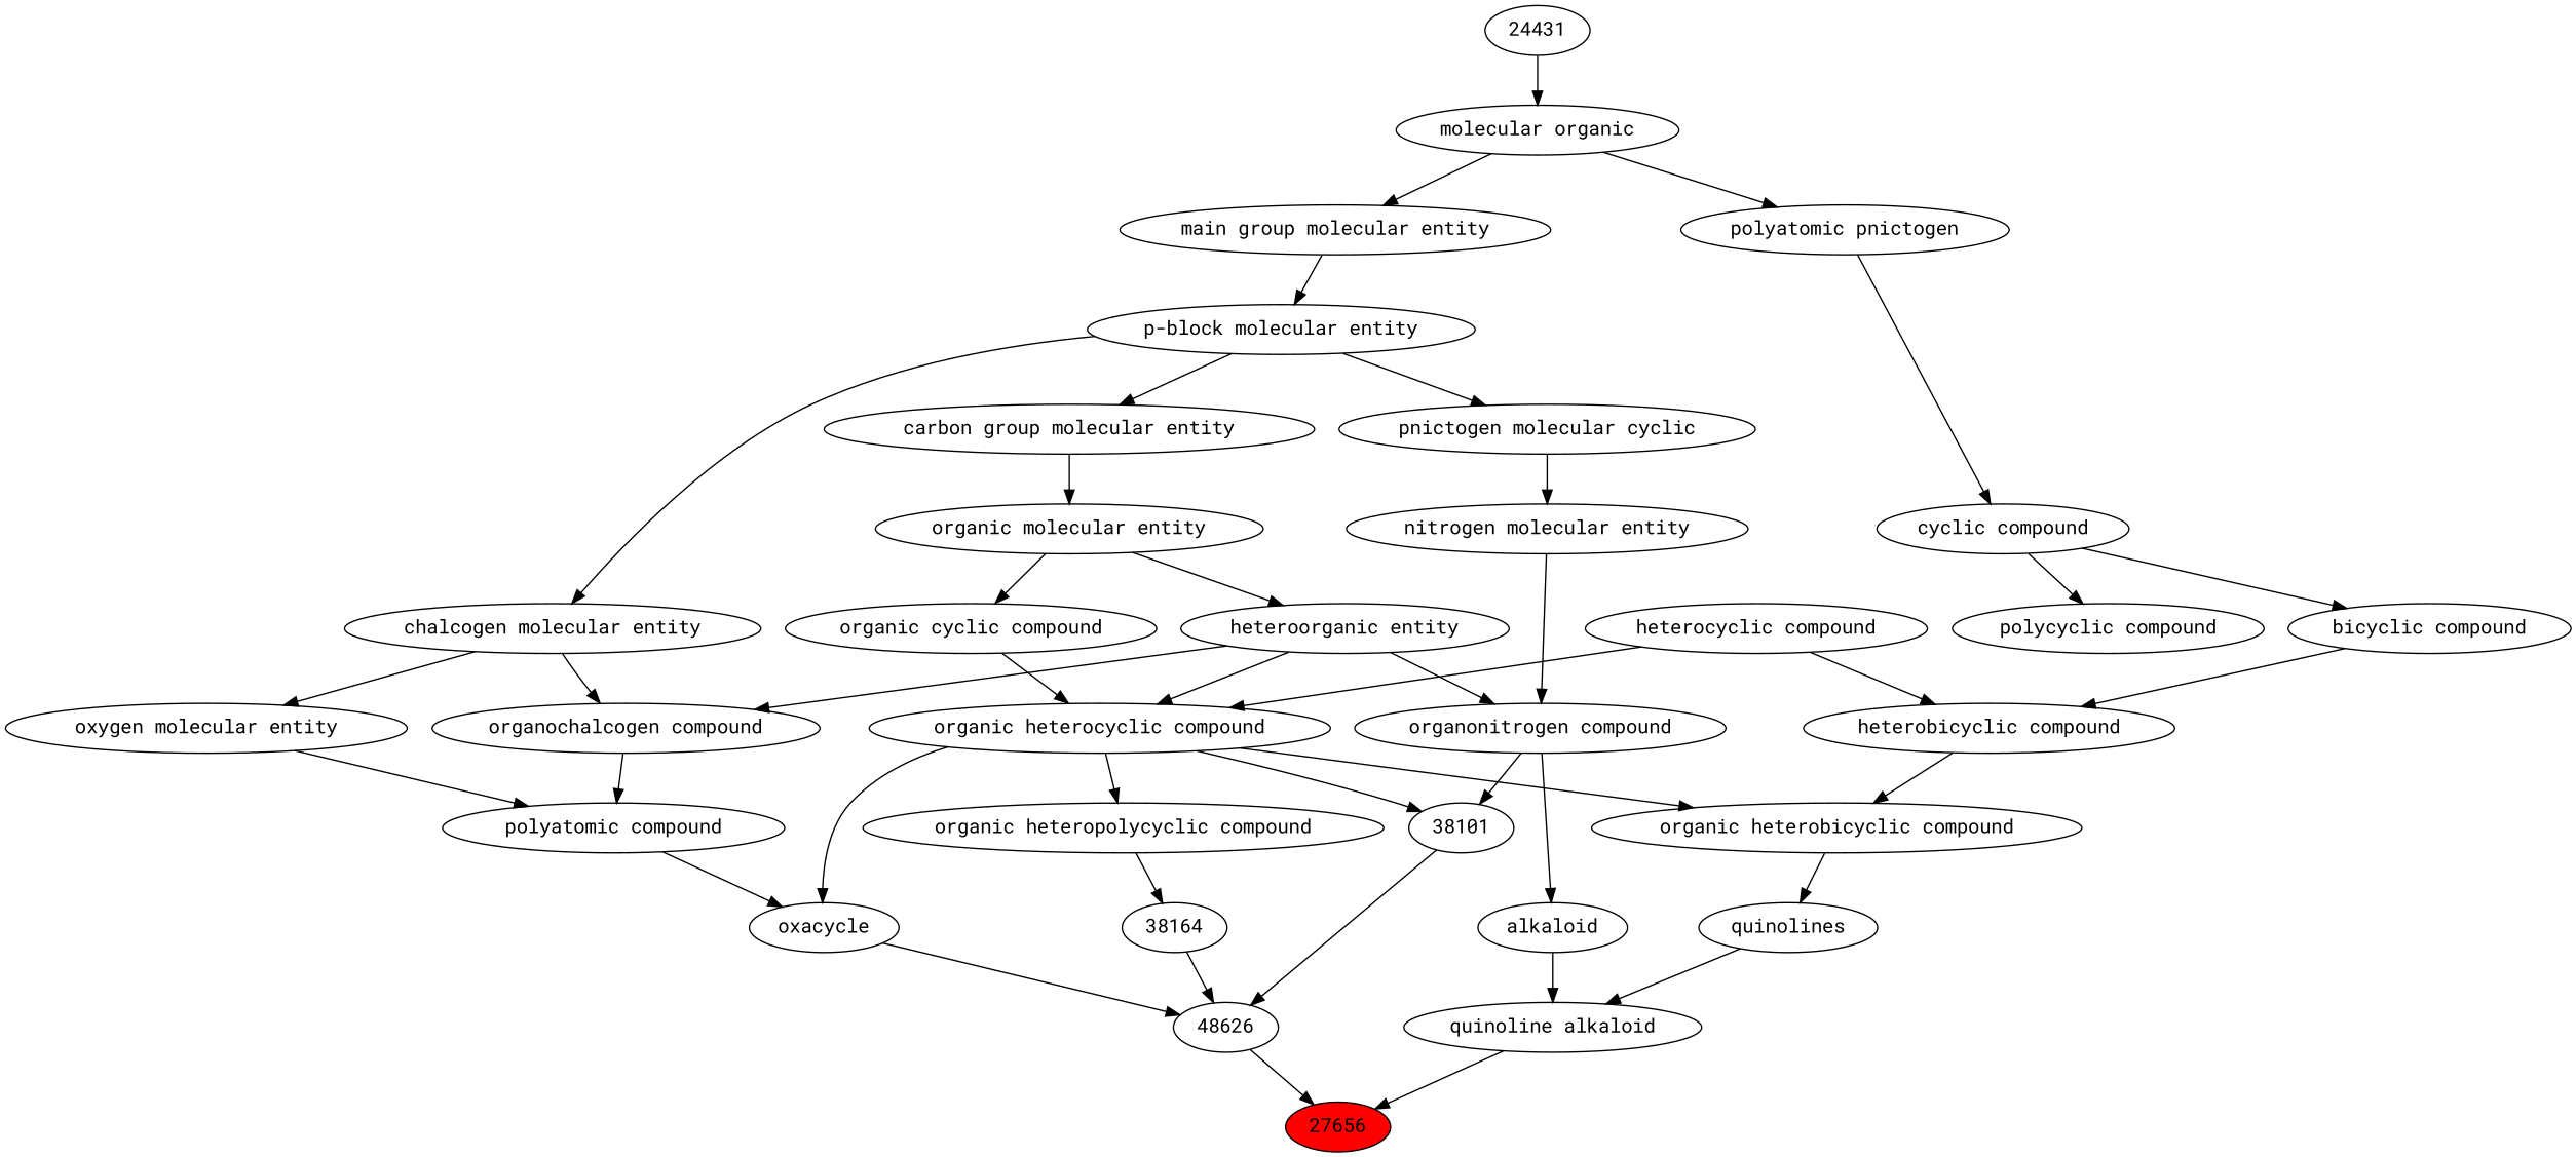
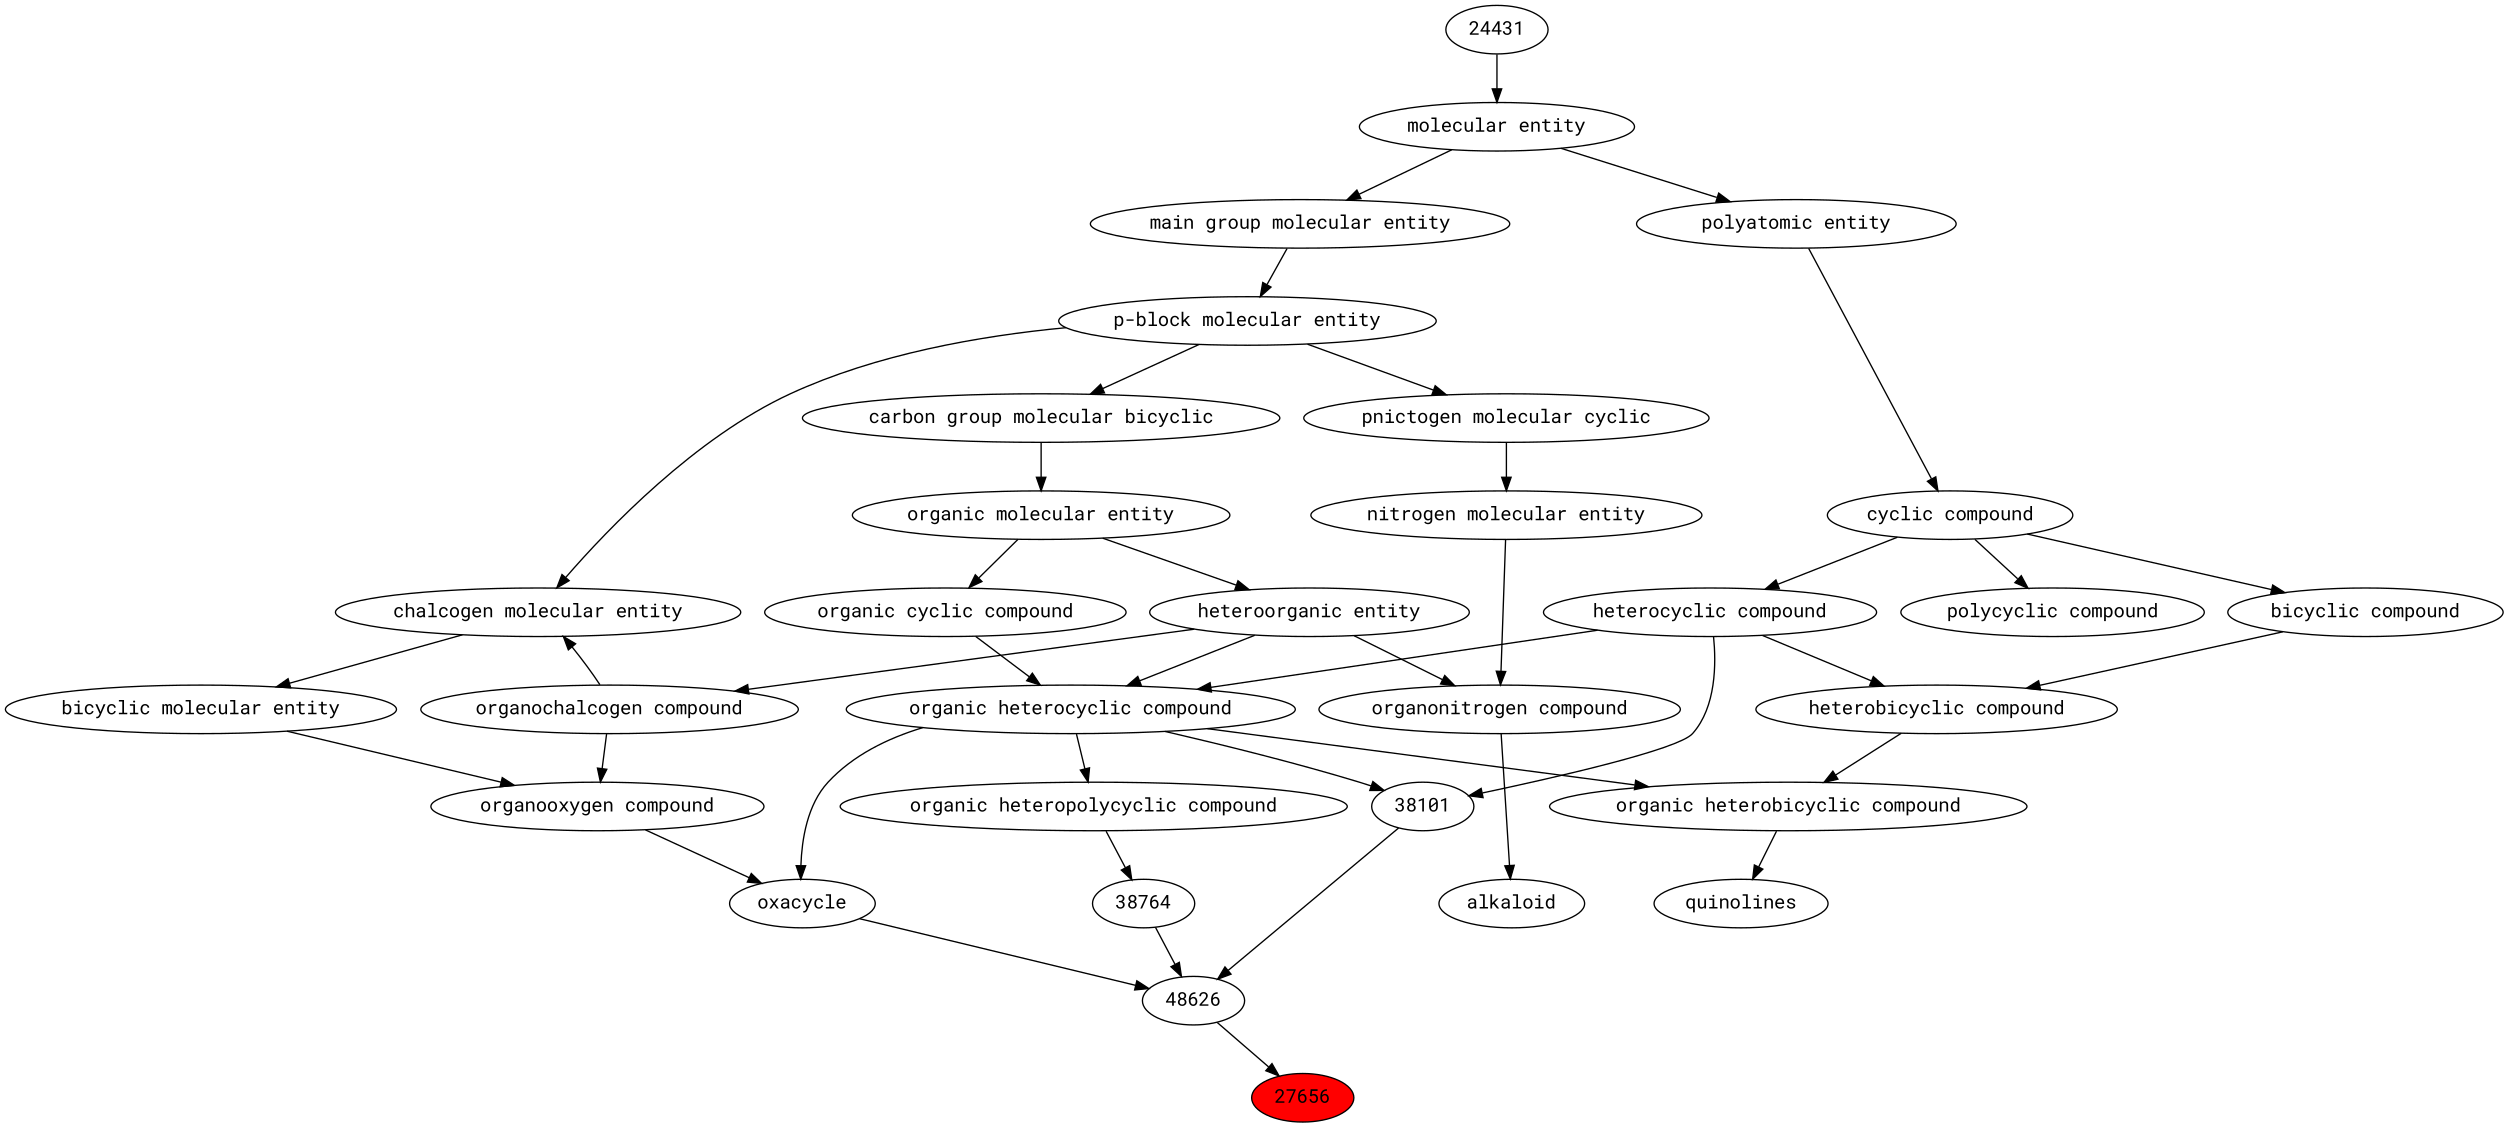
  digraph {
    fontname="Roboto Mono"
    node [fontname="Roboto Mono"]
    edge [fontname="Roboto Mono"]
    n1 [fillcolor=red label=27656 style=filled]
    n2 [label=48626]
-   n3 [label="quinoline alkaloid"]
-   n4 [label=38164]
+   n4 [label=38764]
    n5 [label=38101]
    n6 [label=oxacycle]
    n7 [label=quinolines]
    n8 [label=alkaloid]
    n9 [label="organic heteropolycyclic compound"]
    n10 [label="organic heterocyclic compound"]
    n11 [label="organic heterobicyclic compound"]
    n12 [label="organonitrogen compound"]
-   n13 [label="polyatomic compound"]
+   n13 [label="organooxygen compound"]
    n14 [label="heteroorganic entity"]
    n15 [label="organochalcogen compound"]
    n16 [label="organic cyclic compound"]
    n17 [label="heterocyclic compound"]
    n18 [label="heterobicyclic compound"]
    n19 [label="nitrogen molecular entity"]
-   n20 [label="oxygen molecular entity"]
+   n20 [label="bicyclic molecular entity"]
    n21 [label="polycyclic compound"]
    n22 [label="organic molecular entity"]
    n23 [label="cyclic compound"]
    n24 [label="bicyclic compound"]
    n25 [label="pnictogen molecular cyclic"]
    n26 [label="chalcogen molecular entity"]
-   n27 [label="carbon group molecular entity"]
-   n28 [label="polyatomic pnictogen"]
+   n27 [label="carbon group molecular bicyclic"]
+   n28 [label="polyatomic entity"]
    n29 [label="p-block molecular entity"]
-   n30 [label="molecular organic"]
+   n30 [label="molecular entity"]
    n31 [label="main group molecular entity"]
    n32 [label=24431]
    n2 -> n1
-   n3 -> n1
    n4 -> n2
    n5 -> n2
    n6 -> n2
-   n7 -> n3
-   n8 -> n3
    n9 -> n4
    n10 -> n5
    n10 -> n6
    n10 -> n9
    n10 -> n11
    n11 -> n7
-   n12 -> n5
+   n17 -> n5
    n12 -> n8
    n13 -> n6
    n14 -> n10
    n14 -> n12
    n14 -> n15
    n15 -> n13
    n16 -> n10
    n17 -> n10
    n17 -> n18
    n18 -> n11
    n19 -> n12
    n20 -> n13
    n22 -> n14
    n22 -> n16
+   n23 -> n17
    n23 -> n21
    n23 -> n24
    n24 -> n18
    n25 -> n19
-   n26 -> n15
+   n15 -> n26
    n26 -> n20
    n27 -> n22
    n28 -> n23
    n29 -> n25
    n29 -> n26
    n29 -> n27
    n30 -> n28
    n30 -> n31
    n31 -> n29
    n32 -> n30
  }
